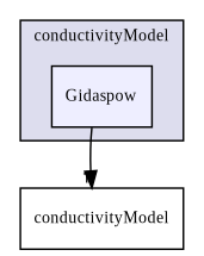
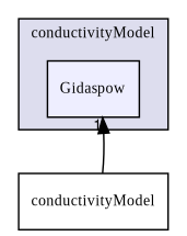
  digraph {
    compound=true
    fontname="Liberation Serif"
    node [fontname="Liberation Serif" fontsize=10 shape=box]
    n1 [fillcolor="#eeeeff" label=Gidaspow pencolor=black style=filled]
    n2 [label=conductivityModel]
    subgraph cluster_1 {
      bgcolor="#ddddee"
      fontsize=10
      label=conductivityModel
      pencolor=black
      n1
    }
-   n1 -> n2 [headlabel=1 labeldistance=1.5 labelfontname=FreeSans labelfontsize=10 fontname="Liberation Serif"]
+   n2 -> n1 [headlabel=1 labeldistance=1.5 labelfontname=FreeSans labelfontsize=10 fontname="Liberation Serif"]
  }
